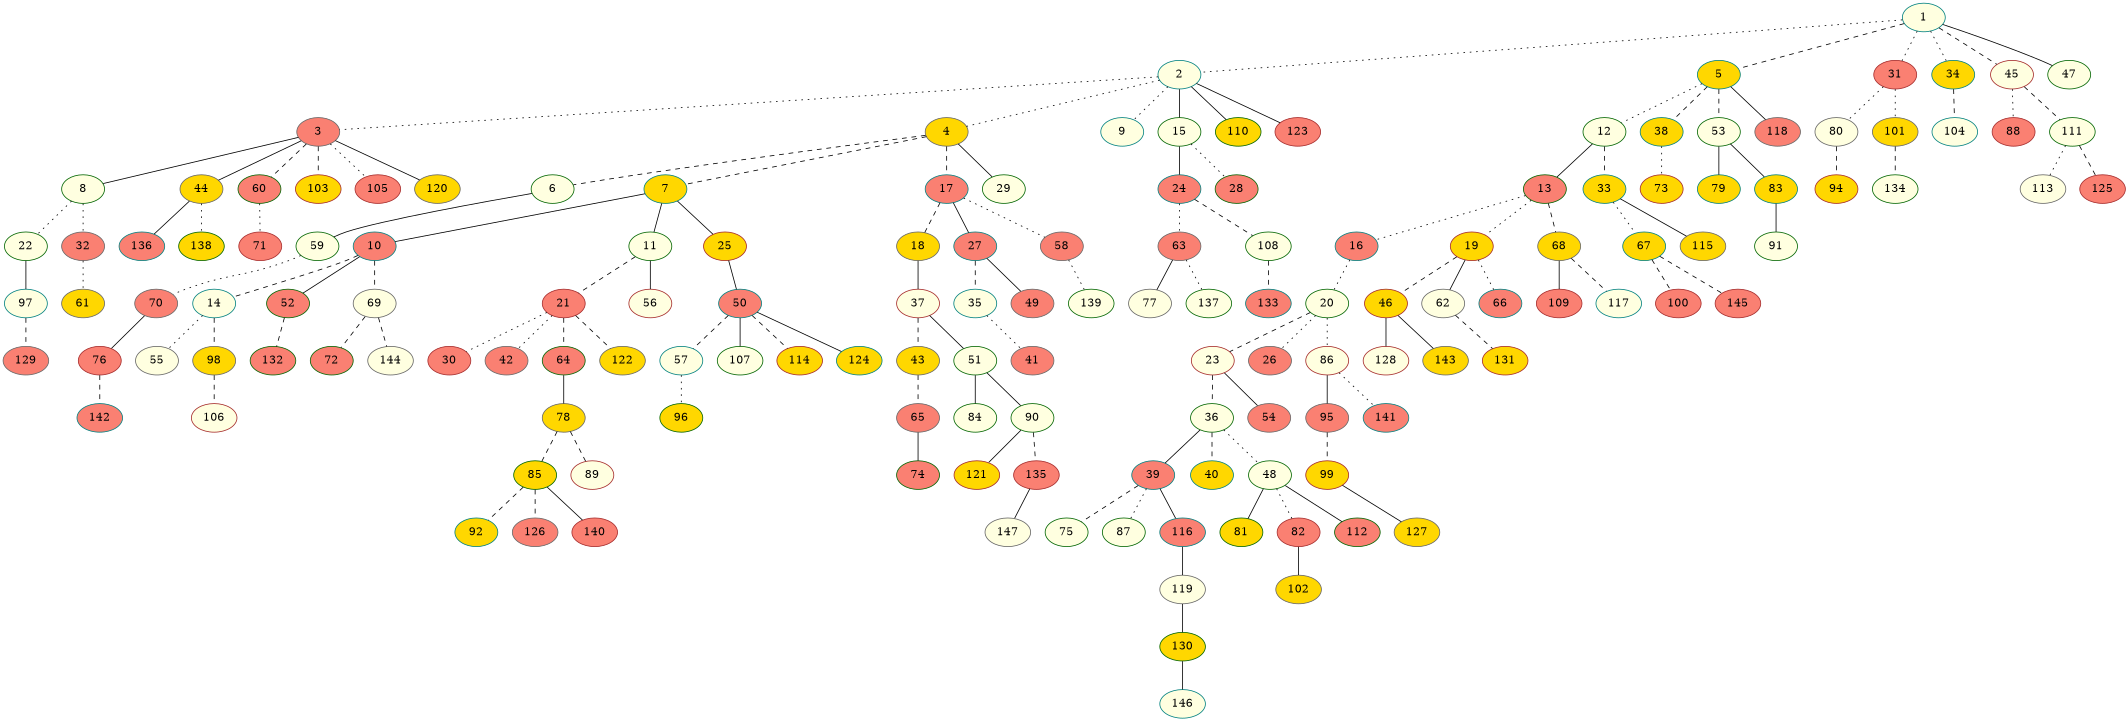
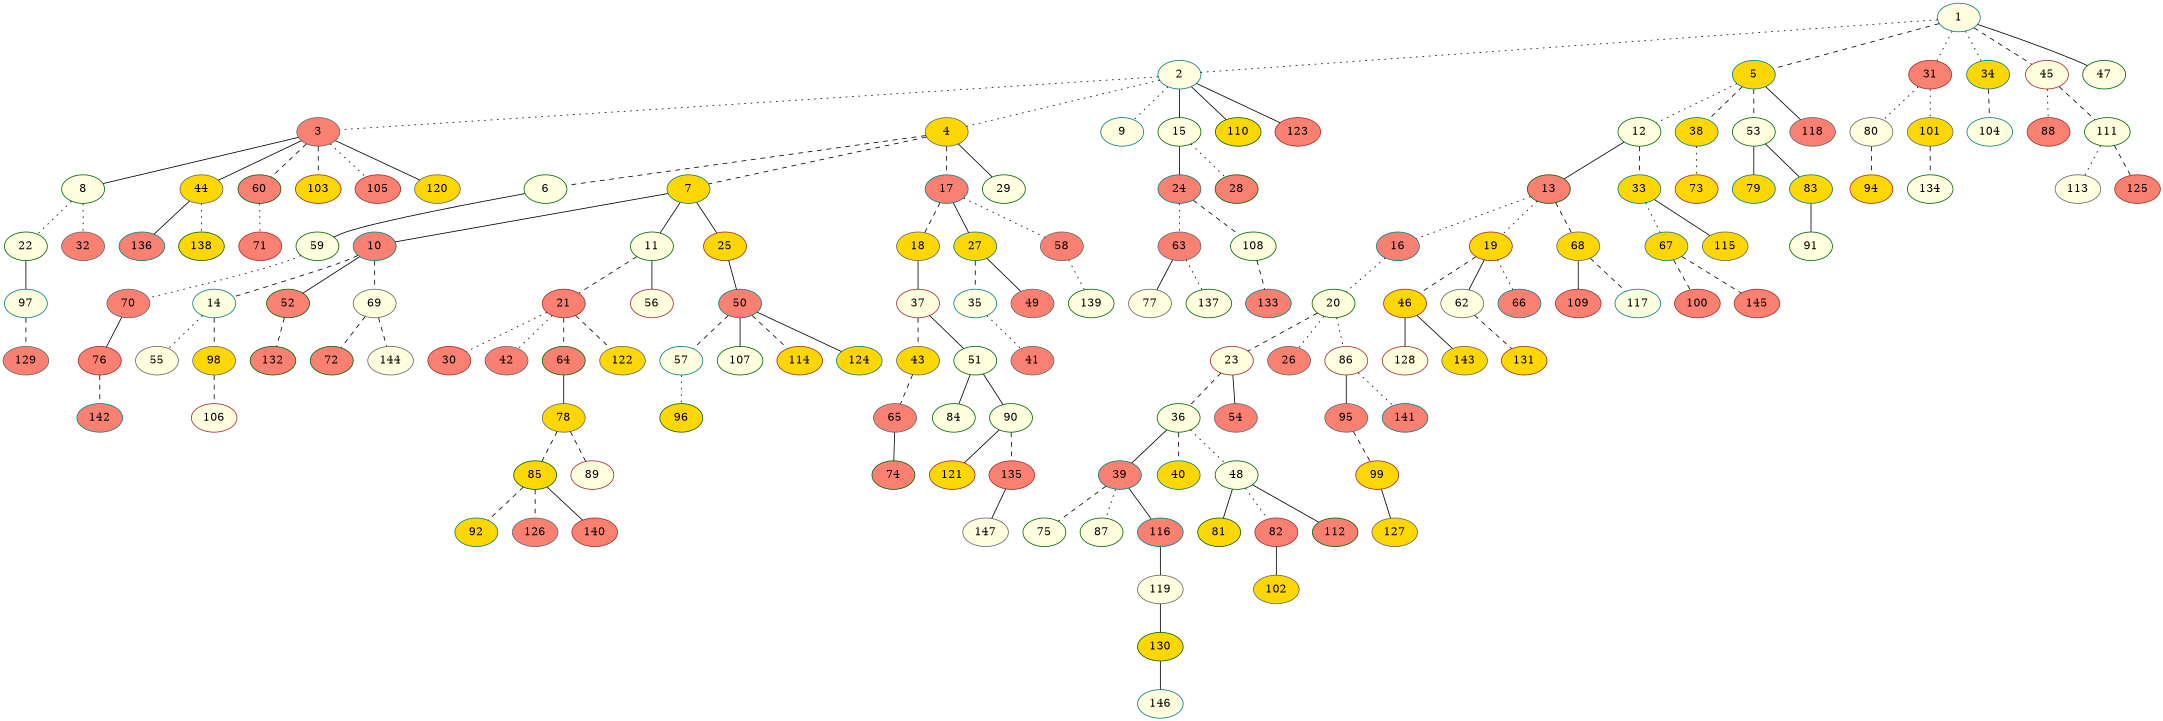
  graph {
    node [color=darkgreen fillcolor=lightyellow style=filled]
    edge [style=solid]
    1 [color=teal]
    2 [color=teal]
    5 [color=teal fillcolor=gold]
    31 [color=brown fillcolor=salmon]
    34 [color=teal fillcolor=gold]
    45 [color=brown]
    47
    3 [color=gray40 fillcolor=salmon]
    4 [color=gray40 fillcolor=gold]
    9 [color=teal]
    15
    110 [fillcolor=gold]
    123 [color=brown fillcolor=salmon]
    12
    38 [color=teal fillcolor=gold]
    53
    118 [color=gray40 fillcolor=salmon]
    80 [color=gray40]
    101 [color=gray40 fillcolor=gold]
    104 [color=teal]
    88 [color=brown fillcolor=salmon]
    111
    8
    44 [color=gray40 fillcolor=gold]
    60 [fillcolor=salmon]
    103 [color=brown fillcolor=gold]
    105 [color=brown fillcolor=salmon]
    120 [color=gray40 fillcolor=gold]
    6
    7 [color=teal fillcolor=gold]
    17 [color=teal fillcolor=salmon]
    29
    24 [color=teal fillcolor=salmon]
    28 [fillcolor=salmon]
    22
    32 [color=gray40 fillcolor=salmon]
    136 [color=teal fillcolor=salmon]
    138 [fillcolor=gold]
    71 [color=brown fillcolor=salmon]
    59
    10 [color=teal fillcolor=salmon]
    11
    25 [color=brown fillcolor=gold]
    18 [color=gray40 fillcolor=gold]
-   27 [color=teal fillcolor=salmon]
+   27 [color=teal fillcolor=gold]
    58 [color=gray40 fillcolor=salmon]
    13 [fillcolor=salmon]
    33 [color=teal fillcolor=gold]
    73 [color=brown fillcolor=gold]
    79 [color=teal fillcolor=gold]
    83 [color=teal fillcolor=gold]
    70 [color=gray40 fillcolor=salmon]
    14 [color=teal]
    52 [fillcolor=salmon]
    69 [color=gray40]
    21 [color=brown fillcolor=salmon]
    56 [color=brown]
    50 [color=teal fillcolor=salmon]
    97 [color=teal]
-   61 [color=gray40 fillcolor=gold]
    55 [color=gray40]
    98 [color=gray40 fillcolor=gold]
    132 [fillcolor=salmon]
    72 [fillcolor=salmon]
    144 [color=gray40]
    30 [color=brown fillcolor=salmon]
    42 [color=gray40 fillcolor=salmon]
    64 [fillcolor=salmon]
    122 [color=gray40 fillcolor=gold]
    16 [color=teal fillcolor=salmon]
    19 [color=brown fillcolor=gold]
    68 [color=gray40 fillcolor=gold]
    67 [color=teal fillcolor=gold]
    115 [color=gray40 fillcolor=gold]
    20
    46 [color=brown fillcolor=gold]
    62 [color=gray40]
    66 [color=teal fillcolor=salmon]
    109 [color=brown fillcolor=salmon]
    117 [color=teal]
    106 [color=brown]
    63 [color=gray40 fillcolor=salmon]
    108
    23 [color=brown]
    26 [color=gray40 fillcolor=salmon]
    86 [color=brown]
    37 [color=brown]
    35 [color=teal]
    49 [color=gray40 fillcolor=salmon]
    139
    43 [color=gray40 fillcolor=gold]
    51
    128 [color=brown]
    143 [color=gray40 fillcolor=gold]
    131 [color=brown fillcolor=gold]
    36
    54 [color=gray40 fillcolor=salmon]
    95 [color=gray40 fillcolor=salmon]
    141 [color=teal fillcolor=salmon]
    78 [color=gray40 fillcolor=gold]
    129 [color=gray40 fillcolor=salmon]
    39 [color=teal fillcolor=salmon]
    40 [color=teal fillcolor=gold]
    48
    77 [color=gray40]
    137
    133 [color=teal fillcolor=salmon]
    57 [color=teal]
    107
    114 [color=brown fillcolor=gold]
    124 [color=teal fillcolor=gold]
    41 [color=gray40 fillcolor=salmon]
    94 [color=brown fillcolor=gold]
    134
    100 [color=brown fillcolor=salmon]
    145 [color=brown fillcolor=salmon]
    75
    87
    116 [color=teal fillcolor=salmon]
    81 [fillcolor=gold]
    82 [color=brown fillcolor=salmon]
    112 [fillcolor=salmon]
    65 [color=gray40 fillcolor=salmon]
    84
    90
    119 [color=gray40]
    74 [fillcolor=salmon]
    113 [color=gray40]
    125 [color=brown fillcolor=salmon]
    102 [color=gray40 fillcolor=gold]
    96 [fillcolor=gold]
    121 [color=brown fillcolor=gold]
    135 [color=brown fillcolor=salmon]
    91
    76 [color=brown fillcolor=salmon]
    85 [fillcolor=gold]
    89 [color=brown]
    142 [color=teal fillcolor=salmon]
    92 [color=teal fillcolor=gold]
    126 [color=gray40 fillcolor=salmon]
    140 [color=brown fillcolor=salmon]
    99 [color=brown fillcolor=gold]
    147 [color=gray40]
    127 [color=gray40 fillcolor=gold]
    130 [fillcolor=gold]
    146 [color=teal]
    1 -- 2 [style=dotted]
    1 -- 5 [style=dashed]
    1 -- 31 [style=dotted]
    1 -- 34 [style=dotted]
    1 -- 45 [style=dashed]
    1 -- 47
    2 -- 3 [style=dotted]
    2 -- 4 [style=dotted]
    2 -- 9 [style=dotted]
    2 -- 15
    2 -- 110
    2 -- 123
    5 -- 12 [style=dotted]
    5 -- 38 [style=dashed]
    5 -- 53 [style=dashed]
    5 -- 118
    31 -- 80 [style=dotted]
    31 -- 101 [style=dotted]
    34 -- 104 [style=dashed]
    45 -- 88 [style=dotted]
    45 -- 111 [style=dashed]
    3 -- 8
    3 -- 44
    3 -- 60 [style=dashed]
    3 -- 103 [style=dashed]
    3 -- 105 [style=dotted]
    3 -- 120
    4 -- 6 [style=dashed]
    4 -- 7 [style=dashed]
    4 -- 17 [style=dashed]
    4 -- 29
    15 -- 24
    15 -- 28 [style=dotted]
    12 -- 13
    12 -- 33 [style=dashed]
    38 -- 73 [style=dotted]
    53 -- 79
    53 -- 83
    80 -- 94 [style=dashed]
    101 -- 134 [style=dashed]
    111 -- 113 [style=dotted]
    111 -- 125 [style=dashed]
    8 -- 22 [style=dotted]
    8 -- 32 [style=dotted]
    44 -- 136
    44 -- 138 [style=dotted]
    60 -- 71 [style=dotted]
    6 -- 59
    7 -- 10
    7 -- 11
    7 -- 25
    17 -- 18 [style=dashed]
    17 -- 27
    17 -- 58 [style=dotted]
    24 -- 63 [style=dotted]
    24 -- 108 [style=dashed]
    22 -- 97
-   32 -- 61 [style=dotted]
    59 -- 70 [style=dotted]
    10 -- 14 [style=dashed]
    10 -- 52
    10 -- 69 [style=dashed]
    11 -- 21 [style=dashed]
    11 -- 56
    25 -- 50
    18 -- 37
    27 -- 35 [style=dashed]
    27 -- 49
    58 -- 139 [style=dotted]
    13 -- 16 [style=dotted]
    13 -- 19 [style=dotted]
    13 -- 68 [style=dashed]
    33 -- 67 [style=dotted]
    33 -- 115
    83 -- 91
    70 -- 76
    14 -- 55 [style=dotted]
    14 -- 98 [style=dashed]
    52 -- 132 [style=dashed]
    69 -- 72 [style=dashed]
    69 -- 144 [style=dashed]
    21 -- 30 [style=dotted]
    21 -- 42 [style=dotted]
    21 -- 64 [style=dashed]
    21 -- 122 [style=dashed]
    50 -- 57 [style=dashed]
    50 -- 107
    50 -- 114 [style=dashed]
    50 -- 124
    97 -- 129 [style=dashed]
    98 -- 106 [style=dashed]
    64 -- 78
    16 -- 20 [style=dotted]
    19 -- 46 [style=dashed]
    19 -- 62
    19 -- 66 [style=dotted]
    68 -- 109
    68 -- 117 [style=dashed]
    67 -- 100 [style=dashed]
    67 -- 145 [style=dashed]
    20 -- 23 [style=dashed]
    20 -- 26 [style=dotted]
    20 -- 86 [style=dotted]
    46 -- 128
    46 -- 143
    62 -- 131 [style=dashed]
    63 -- 77
    63 -- 137 [style=dotted]
    108 -- 133 [style=dashed]
    23 -- 36 [style=dashed]
    23 -- 54
    86 -- 95
    86 -- 141 [style=dotted]
    37 -- 43 [style=dashed]
    37 -- 51
    35 -- 41 [style=dotted]
    43 -- 65 [style=dashed]
    51 -- 84
    51 -- 90
    36 -- 39
    36 -- 40 [style=dashed]
    36 -- 48 [style=dotted]
    95 -- 99 [style=dashed]
    78 -- 85 [style=dashed]
    78 -- 89 [style=dashed]
    39 -- 75 [style=dashed]
    39 -- 87 [style=dotted]
    39 -- 116
    48 -- 81
    48 -- 82 [style=dotted]
    48 -- 112
    57 -- 96 [style=dotted]
    116 -- 119
    82 -- 102
    65 -- 74
    90 -- 121
    90 -- 135 [style=dashed]
    119 -- 130
    135 -- 147
    76 -- 142 [style=dashed]
    85 -- 92 [style=dashed]
    85 -- 126 [style=dashed]
    85 -- 140
    99 -- 127
    130 -- 146
  }
